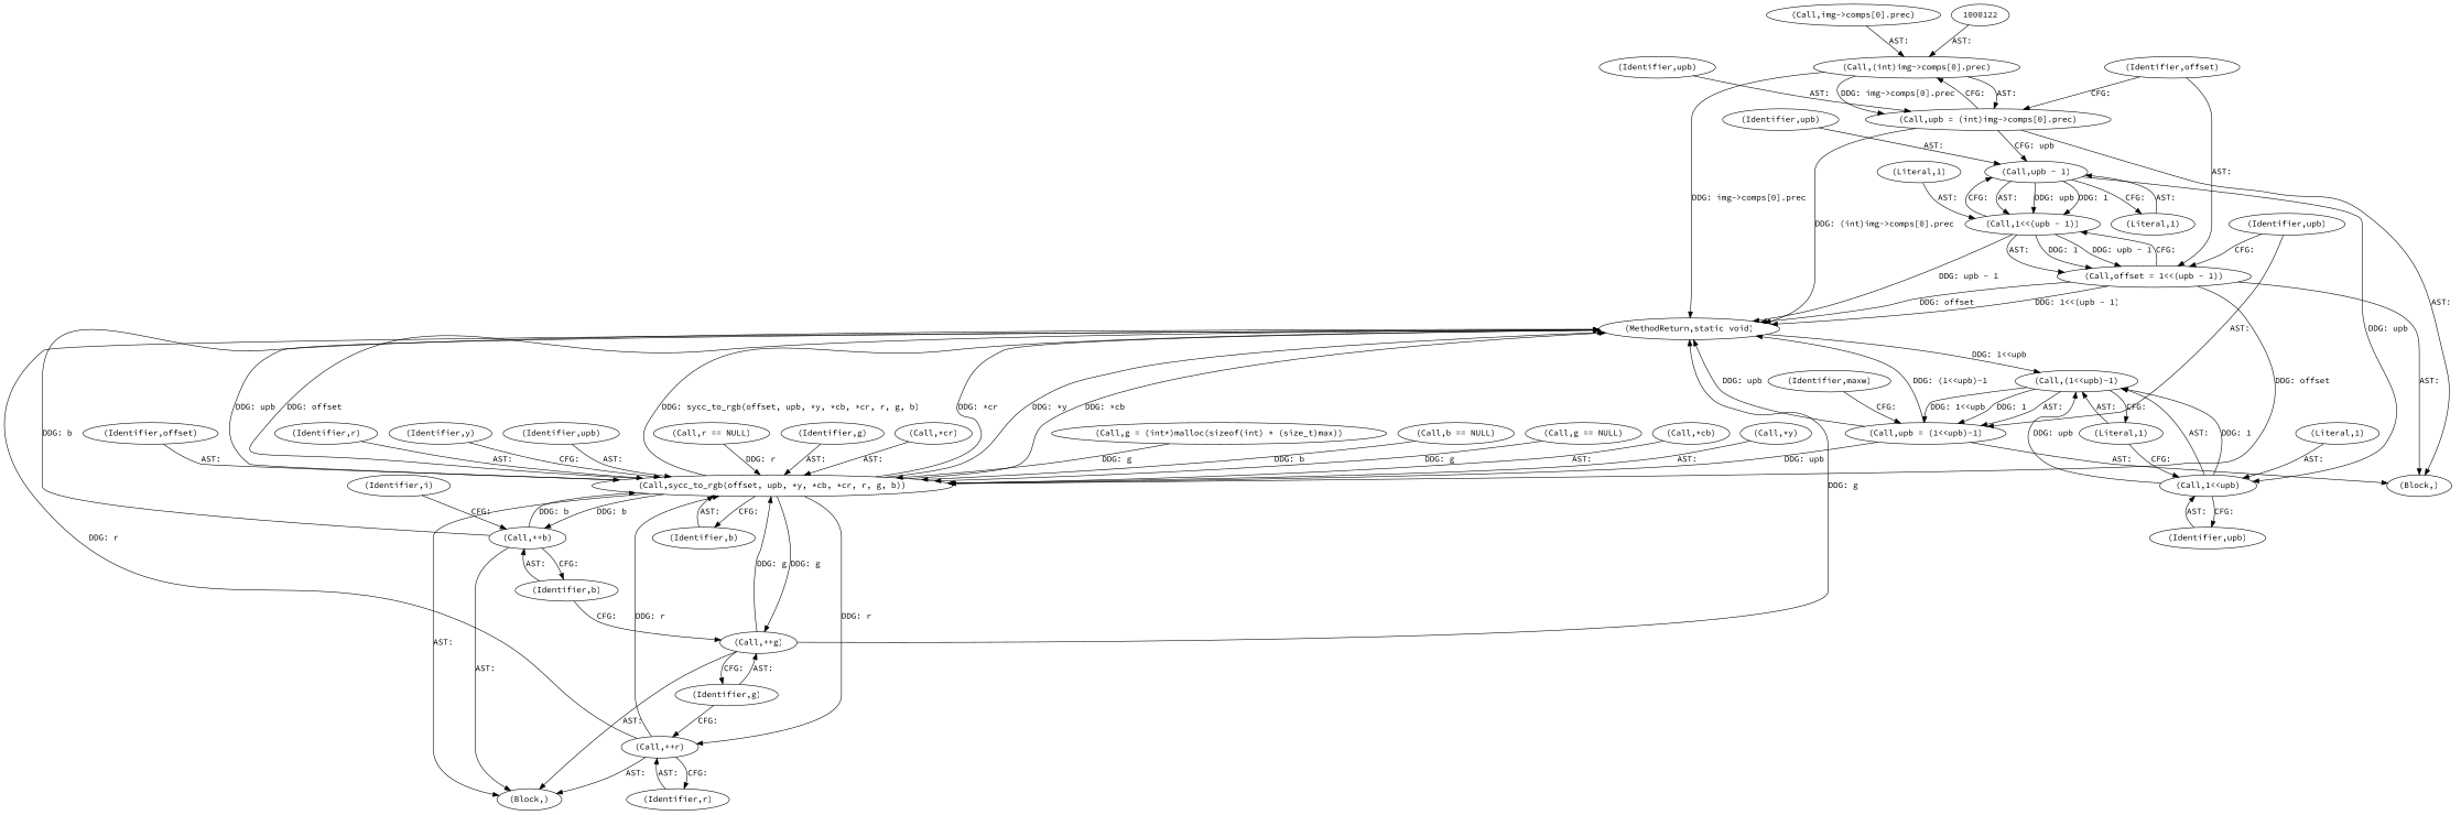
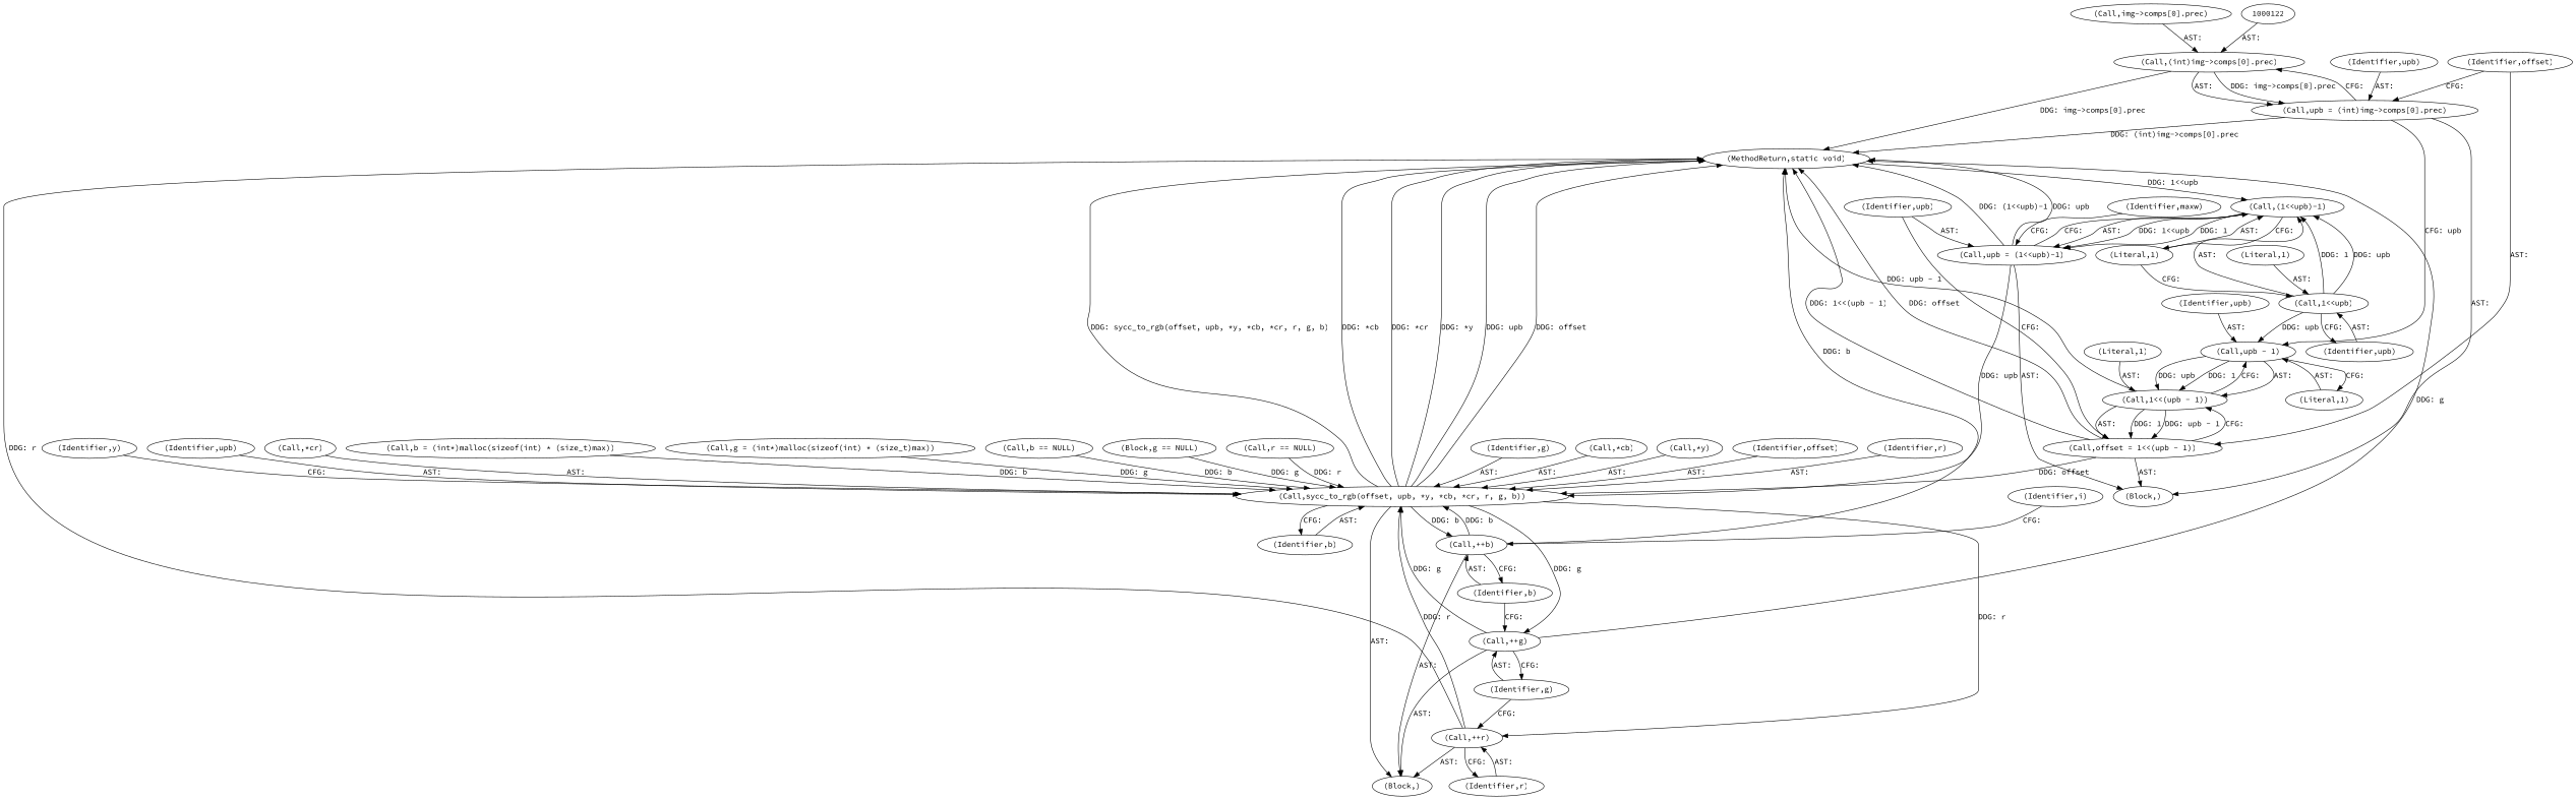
  digraph {
    fontname="Source Code Pro"
    node [fontname="Source Code Pro"]
    edge [fontname="Source Code Pro"]
    n1 [label="(Call,(int)img->comps[0].prec)"]
    n2 [label="(Call,upb = (int)img->comps[0].prec)"]
    n3 [label="(MethodReturn,static void)"]
    n4 [label="(Call,upb - 1)"]
    n5 [label="(Block,)"]
    n6 [label="(Call,(1<<upb)-1)"]
    n7 [label="(Call,img->comps[0].prec)"]
    n8 [label="(Call,1<<(upb - 1))"]
    n9 [label="(Call,1<<upb)"]
    n10 [label="(Literal,1)"]
    n11 [label="(Call,offset = 1<<(upb - 1))"]
    n12 [label="(Identifier,upb)"]
    n13 [label="(Call,sycc_to_rgb(offset, upb, *y, *cb, *cr, r, g, b))"]
    n14 [label="(Call,++r)"]
    n15 [label="(Call,++g)"]
    n16 [label="(Call,++b)"]
    n17 [label="(Identifier,b)"]
    n18 [label="(Block,)"]
    n19 [label="(Identifier,r)"]
    n20 [label="(Identifier,g)"]
    n21 [label="(Identifier,b)"]
    n22 [label="(Call,upb = (1<<upb)-1)"]
    n23 [label="(Literal,1)"]
    n24 [label="(Identifier,upb)"]
    n25 [label="(Call,r == NULL)"]
    n26 [label="(Identifier,maxw)"]
    n27 [label="(Identifier,g)"]
    n28 [label="(Call,*cb)"]
    n29 [label="(Identifier,offset)"]
    n30 [label="(Call,*y)"]
    n31 [label="(Identifier,upb)"]
    n32 [label="(Identifier,offset)"]
    n33 [label="(Literal,1)"]
    n34 [label="(Identifier,r)"]
    n35 [label="(Identifier,y)"]
    n36 [label="(Identifier,i)"]
    n37 [label="(Identifier,upb)"]
    n38 [label="(Identifier,upb)"]
    n39 [label="(Call,*cr)"]
+   n40 [label="(Call,b = (int*)malloc(sizeof(int) * (size_t)max))"]
    n41 [label="(Call,g = (int*)malloc(sizeof(int) * (size_t)max))"]
    n42 [label="(Literal,1)"]
    n43 [label="(Call,b == NULL)"]
-   n44 [label="(Call,g == NULL)"]
+   n44 [label="(Block,g == NULL)"]
    1000122
    n1 -> n2 [label="AST: "]
    n1 -> n2 [label="DDG: img->comps[0].prec"]
    n1 -> n3 [label="DDG: img->comps[0].prec"]
    n2 -> n1 [label="CFG: "]
    n2 -> n3 [label="DDG: (int)img->comps[0].prec"]
    n2 -> n4 [label="CFG: upb"]
    n2 -> n5 [label="AST: "]
    n3 -> n6 [label="DDG: 1<<upb"]
    n4 -> n8 [label="AST: "]
    n4 -> n8 [label="DDG: upb"]
    n4 -> n8 [label="DDG: 1"]
-   n4 -> n9 [label="DDG: upb"]
+   n9 -> n4 [label="DDG: upb"]
    n4 -> n10 [label="CFG: "]
    n6 -> n22 [label="AST: "]
    n6 -> n22 [label="DDG: 1<<upb"]
    n6 -> n22 [label="DDG: 1"]
    n6 -> n23 [label="CFG: "]
    n7 -> n1 [label="AST: "]
    n8 -> n3 [label="DDG: upb - 1"]
    n8 -> n4 [label="CFG: "]
    n8 -> n11 [label="AST: "]
    n8 -> n11 [label="DDG: 1"]
    n8 -> n11 [label="DDG: upb - 1"]
    n9 -> n6 [label="AST: "]
    n9 -> n6 [label="DDG: 1"]
    n9 -> n6 [label="DDG: upb"]
    n9 -> n12 [label="CFG: "]
    n10 -> n4 [label="AST: "]
    n11 -> n3 [label="DDG: 1<<(upb - 1)"]
    n11 -> n3 [label="DDG: offset"]
    n11 -> n5 [label="AST: "]
    n11 -> n8 [label="CFG: "]
    n11 -> n13 [label="DDG: offset"]
    n12 -> n9 [label="AST: "]
    n13 -> n3 [label="DDG: sycc_to_rgb(offset, upb, *y, *cb, *cr, r, g, b)"]
    n13 -> n3 [label="DDG: *cb"]
    n13 -> n3 [label="DDG: *cr"]
    n13 -> n3 [label="DDG: *y"]
    n13 -> n3 [label="DDG: upb"]
    n13 -> n3 [label="DDG: offset"]
    n13 -> n14 [label="DDG: r"]
    n13 -> n15 [label="DDG: g"]
    n13 -> n16 [label="DDG: b"]
    n13 -> n17 [label="CFG: "]
    n13 -> n18 [label="AST: "]
    n14 -> n3 [label="DDG: r"]
    n14 -> n13 [label="DDG: r"]
    n14 -> n18 [label="AST: "]
    n14 -> n19 [label="CFG: "]
    n15 -> n3 [label="DDG: g"]
    n15 -> n13 [label="DDG: g"]
    n15 -> n18 [label="AST: "]
    n15 -> n20 [label="CFG: "]
    n16 -> n3 [label="DDG: b"]
    n16 -> n13 [label="DDG: b"]
    n16 -> n18 [label="AST: "]
    n16 -> n21 [label="CFG: "]
    n17 -> n13 [label="AST: "]
    n19 -> n14 [label="AST: "]
    n20 -> n14 [label="CFG: "]
    n20 -> n15 [label="AST: "]
    n21 -> n15 [label="CFG: "]
    n21 -> n16 [label="AST: "]
    n22 -> n3 [label="DDG: (1<<upb)-1"]
    n22 -> n3 [label="DDG: upb"]
    n22 -> n5 [label="AST: "]
+   n22 -> n6 [label="CFG: "]
    n22 -> n13 [label="DDG: upb"]
    n23 -> n6 [label="AST: "]
    n23 -> n9 [label="CFG: "]
    n24 -> n11 [label="CFG: "]
    n24 -> n22 [label="AST: "]
    n25 -> n13 [label="DDG: r"]
    n26 -> n22 [label="CFG: "]
    n27 -> n13 [label="AST: "]
    n28 -> n13 [label="AST: "]
    n29 -> n2 [label="CFG: "]
    n29 -> n11 [label="AST: "]
    n30 -> n13 [label="AST: "]
    n31 -> n4 [label="AST: "]
    n32 -> n13 [label="AST: "]
    n33 -> n8 [label="AST: "]
    n34 -> n13 [label="AST: "]
    n35 -> n13 [label="CFG: "]
    n36 -> n16 [label="CFG: "]
    n37 -> n13 [label="AST: "]
    n38 -> n2 [label="AST: "]
    n39 -> n13 [label="AST: "]
+   n40 -> n13 [label="DDG: b"]
    n41 -> n13 [label="DDG: g"]
    n42 -> n9 [label="AST: "]
    n43 -> n13 [label="DDG: b"]
    n44 -> n13 [label="DDG: g"]
    1000122 -> n1 [label="AST: "]
  }
